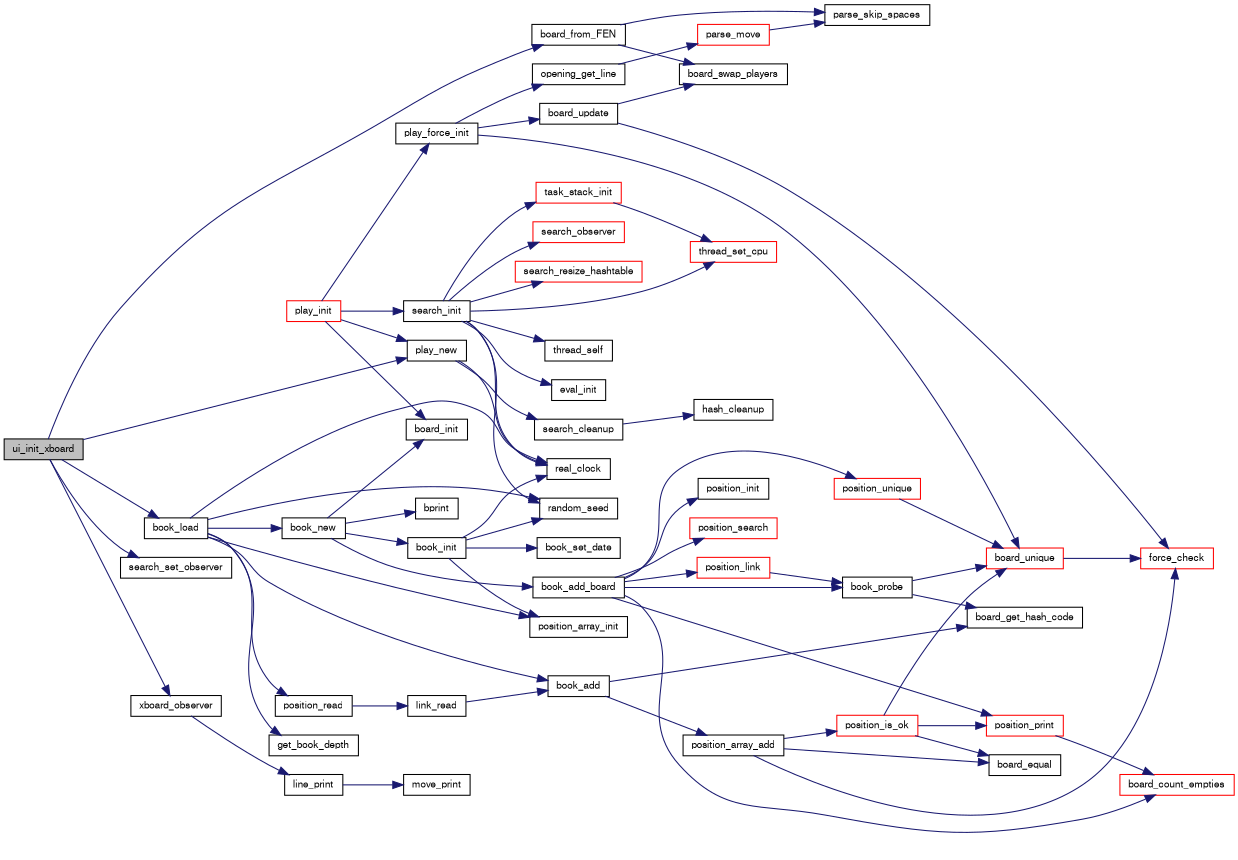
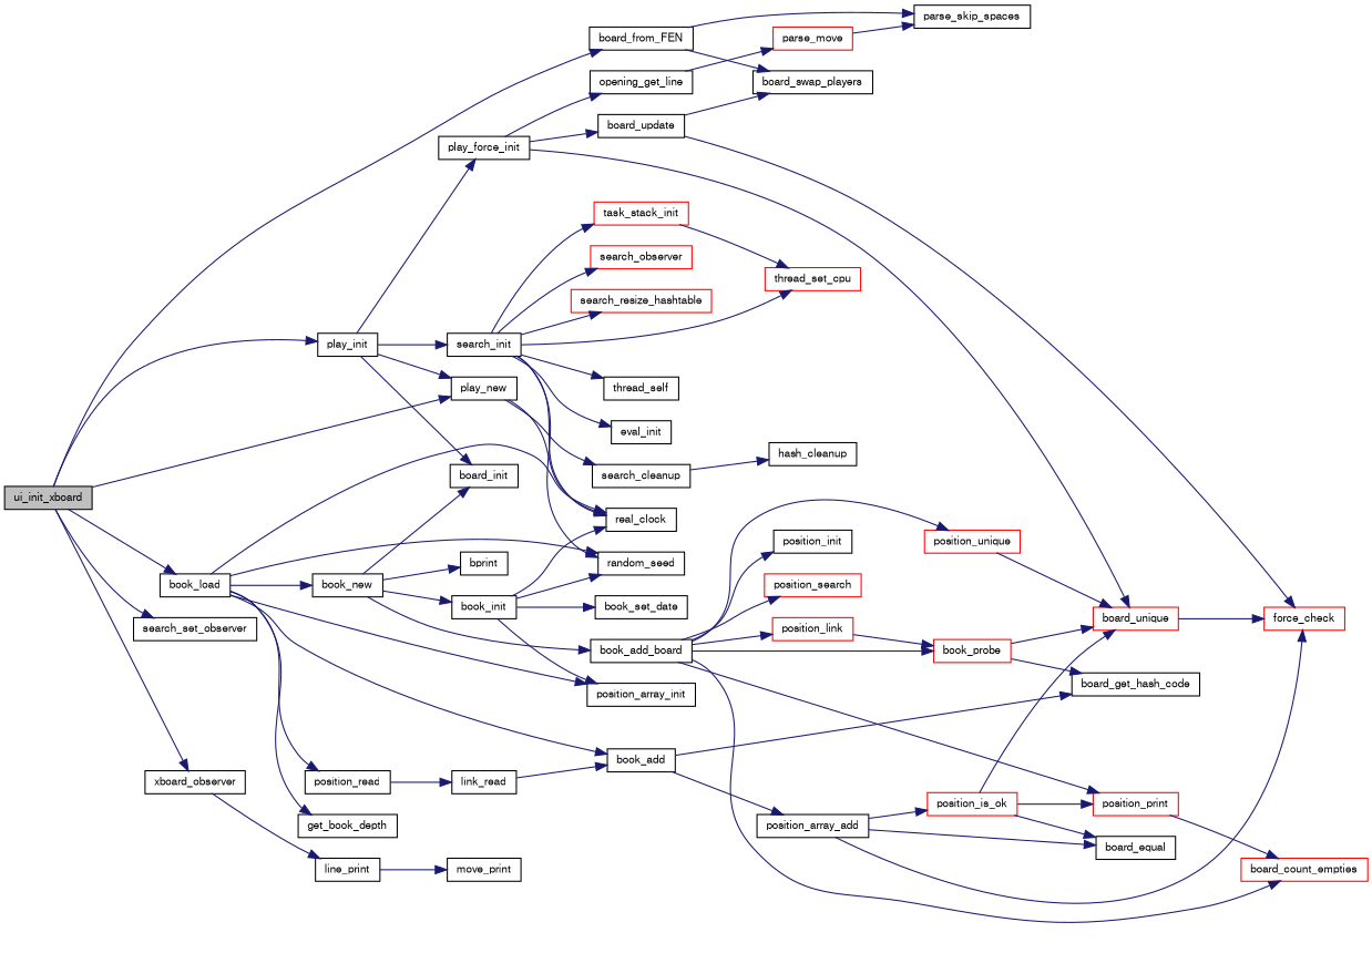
  digraph {
    rankdir=LR
    node [color=black fontname=FreeSans fontsize=10 shape=record]
    edge [color=midnightblue fontname=FreeSans fontsize=10 labelfontname=FreeSans labelfontsize=10 style=solid]
    n1 [fillcolor=grey75 fontcolor=black height=0.2 label=ui_init_xboard style=filled width=0.4]
    n2 [height=0.2 label=board_from_FEN width=0.4]
    n3 [height=0.2 label=book_load width=0.4]
-   n4 [color=red height=0.2 label=play_init width=0.4]
+   n4 [height=0.2 label=play_init width=0.4]
    n5 [height=0.2 label=play_new width=0.4]
    n6 [height=0.2 label=search_set_observer width=0.4]
    n7 [height=0.2 label=xboard_observer width=0.4]
    n8 [height=0.2 label=board_swap_players width=0.4]
    n9 [height=0.2 label=parse_skip_spaces width=0.4]
    n10 [height=0.2 label=book_add width=0.4]
    n11 [height=0.2 label=book_new width=0.4]
    n12 [height=0.2 label=position_array_init width=0.4]
    n13 [height=0.2 label=random_seed width=0.4]
    n14 [height=0.2 label=real_clock width=0.4]
    n15 [height=0.2 label=get_book_depth width=0.4]
    n16 [height=0.2 label=position_read width=0.4]
    n17 [height=0.2 label=board_init width=0.4]
    n18 [height=0.2 label=play_force_init width=0.4]
    n19 [height=0.2 label=search_init width=0.4]
    n20 [height=0.2 label=search_cleanup width=0.4]
    n21 [height=0.2 label=line_print width=0.4]
    n22 [height=0.2 label=board_get_hash_code width=0.4]
    n23 [height=0.2 label=position_array_add width=0.4]
    n24 [height=0.2 label=book_add_board width=0.4]
    n25 [height=0.2 label=book_init width=0.4]
    n26 [height=0.2 label=bprint width=0.4]
    n27 [height=0.2 label=link_read width=0.4]
    n28 [color=red height=0.2 label=force_check width=0.4]
    n29 [height=0.2 label=board_equal width=0.4]
    n30 [color=red height=0.2 label=position_is_ok width=0.4]
    n31 [color=red height=0.2 label=board_unique width=0.4]
    n32 [color=red height=0.2 label=position_print width=0.4]
    n33 [color=red height=0.2 label=board_count_empties width=0.4]
-   n34 [height=0.2 label=book_probe width=0.4]
+   n34 [color=red height=0.2 label=book_probe width=0.4]
    n35 [height=0.2 label=position_init width=0.4]
    n36 [color=red height=0.2 label=position_link width=0.4]
    n37 [color=red height=0.2 label=position_search width=0.4]
    n38 [color=red height=0.2 label=position_unique width=0.4]
    n39 [height=0.2 label=book_set_date width=0.4]
    n40 [height=0.2 label=board_update width=0.4]
    n41 [height=0.2 label=opening_get_line width=0.4]
    n42 [height=0.2 label=eval_init width=0.4]
    n43 [color=red height=0.2 label=search_observer width=0.4]
    n44 [color=red height=0.2 label=search_resize_hashtable width=0.4]
    n45 [color=red height=0.2 label=task_stack_init width=0.4]
    n46 [color=red height=0.2 label=thread_set_cpu width=0.4]
    n47 [height=0.2 label=thread_self width=0.4]
    n48 [color=red height=0.2 label=parse_move width=0.4]
    n49 [height=0.2 label=hash_cleanup width=0.4]
    n50 [height=0.2 label=move_print width=0.4]
    n1 -> n2
    n1 -> n3
+   n1 -> n4
    n1 -> n5
    n1 -> n6
    n1 -> n7
    n2 -> n8
    n2 -> n9
    n3 -> n10
    n3 -> n11
    n3 -> n12
    n3 -> n13
    n3 -> n14
    n3 -> n15
    n3 -> n16
    n4 -> n5
    n4 -> n17
    n4 -> n18
    n4 -> n19
    n5 -> n14
    n5 -> n20
    n7 -> n21
    n10 -> n22
    n10 -> n23
    n11 -> n17
    n11 -> n24
    n11 -> n25
    n11 -> n26
    n16 -> n27
    n18 -> n31
    n18 -> n40
    n18 -> n41
    n19 -> n13
    n19 -> n14
    n19 -> n42
    n19 -> n43
    n19 -> n44
    n19 -> n45
    n19 -> n46
    n19 -> n47
    n20 -> n49
    n21 -> n50
    n23 -> n28
    n23 -> n29
    n23 -> n30
    n24 -> n32
    n24 -> n33
    n24 -> n34
    n24 -> n35
    n24 -> n36
    n24 -> n37
    n24 -> n38
    n25 -> n12
    n25 -> n13
    n25 -> n14
    n25 -> n39
    n27 -> n10
    n30 -> n29
    n30 -> n31
    n30 -> n32
    n31 -> n28
    n32 -> n33
    n34 -> n22
    n34 -> n31
    n36 -> n34
    n38 -> n31
    n40 -> n8
    n40 -> n28
    n41 -> n48
    n45 -> n46
    n48 -> n9
  }
